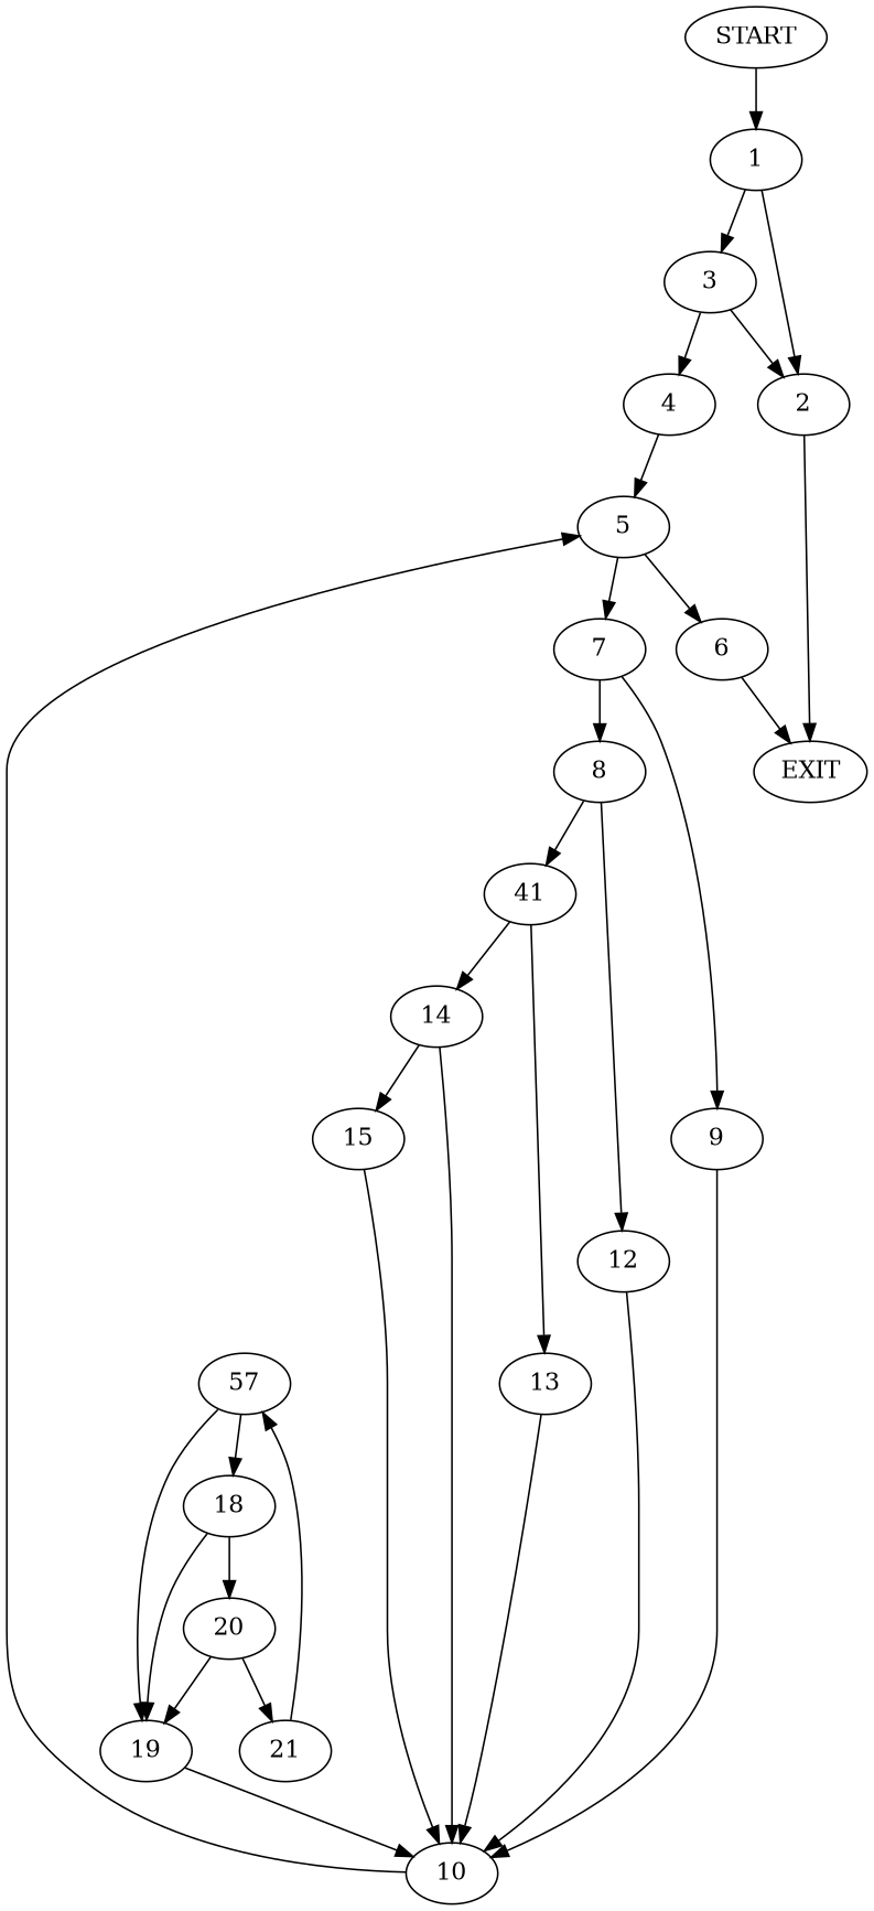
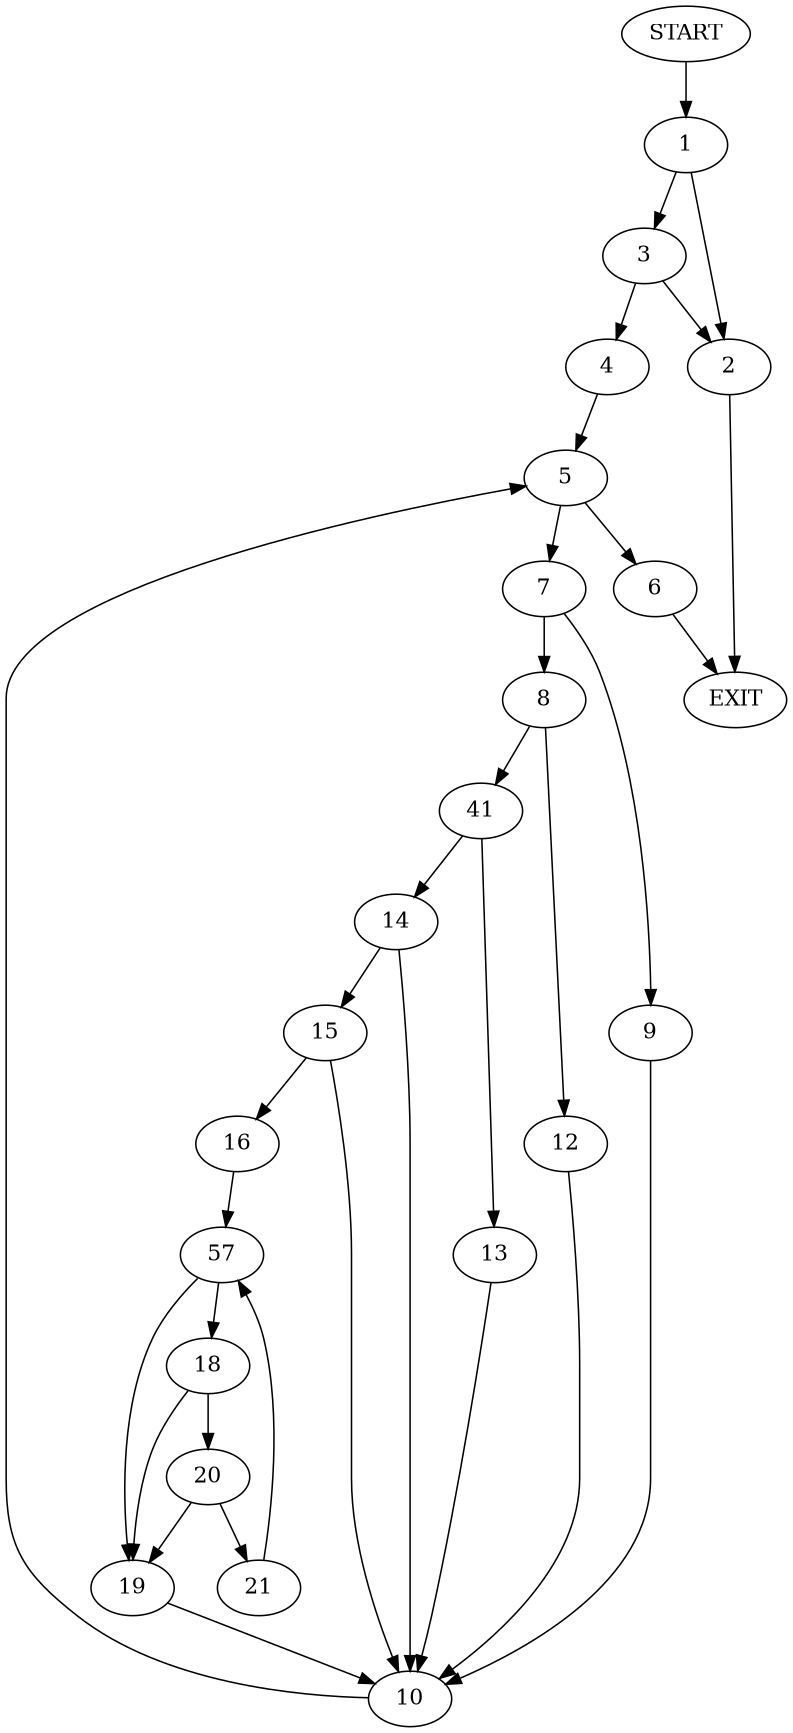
  digraph {
    n1 [label=START]
    1
    2
    3
    n5 [label=EXIT]
    4
    5
    6
    7
    8
    9
    n12 [label=41]
    12
    10
    13
    14
    15
+   16
    n19 [label=57]
    18
    19
    20
    21
    n1 -> 1
    1 -> 2
    1 -> 3
    2 -> n5
    3 -> 2
    3 -> 4
    4 -> 5
    5 -> 6
    5 -> 7
    6 -> n5
    7 -> 8
    7 -> 9
    8 -> n12
    8 -> 12
    9 -> 10
    n12 -> 13
    n12 -> 14
    12 -> 10
    10 -> 5
    13 -> 10
    14 -> 10
    14 -> 15
    15 -> 10
+   15 -> 16
+   16 -> n19
    n19 -> 18
    n19 -> 19
    18 -> 19
    18 -> 20
    19 -> 10
    20 -> 19
    20 -> 21
    21 -> n19
  }
